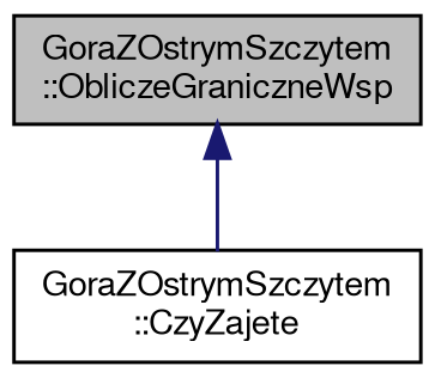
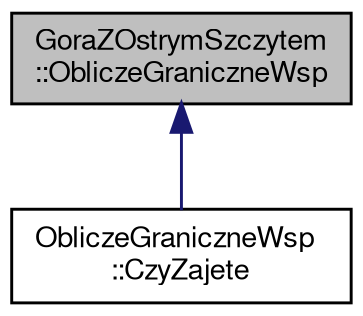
  digraph {
    rankdir=TB
    node [color=black fontname=FreeSans fontsize=10 shape=record style=filled]
    n1 [fillcolor=grey75 fontcolor=black height=0.2 label="GoraZOstrymSzczytem\l::ObliczeGraniczneWsp" width=0.4]
-   n2 [fillcolor=white height=0.2 label="GoraZOstrymSzczytem\l::CzyZajete" width=0.4]
+   n2 [fillcolor=white height=0.2 label="ObliczeGraniczneWsp\l::CzyZajete" width=0.4]
    n1 -> n2 [color=midnightblue dir=back fontname=FreeSans fontsize=10 labelfontname=FreeSans labelfontsize=10 style=solid]
  }
